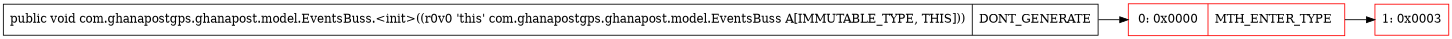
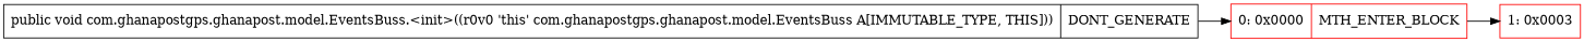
  digraph {
    rankdir=LR
    node [color=red shape=record]
-   n1 [label="{0\:\ 0x0000|MTH_ENTER_TYPE\l}"]
+   n1 [label="{0\:\ 0x0000|MTH_ENTER_BLOCK\l}"]
    n2 [label="{1\:\ 0x0003}"]
    n3 [label="{public void com.ghanapostgps.ghanapost.model.EventsBuss.\<init\>((r0v0 'this' com.ghanapostgps.ghanapost.model.EventsBuss A[IMMUTABLE_TYPE, THIS]))  | DONT_GENERATE\l}" color=""]
    subgraph cluster_1 {
      label="R(0)"
    }
    n1 -> n2
    n3 -> n1
  }
